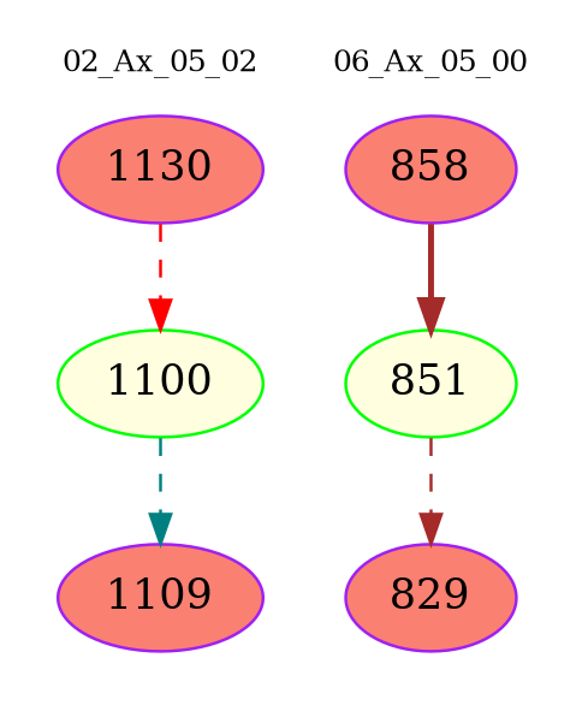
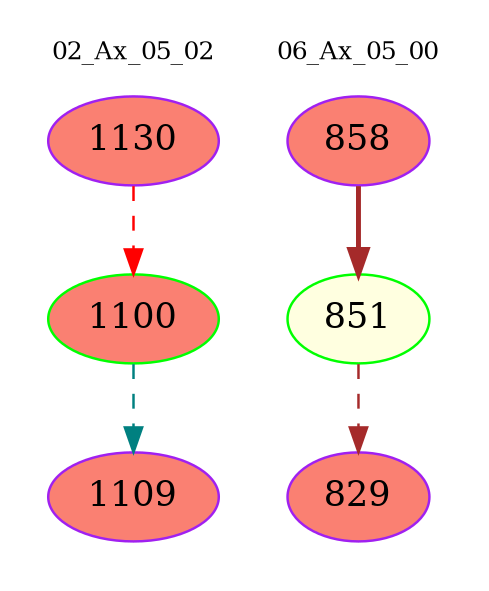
  digraph {
    node [color=purple fillcolor=salmon style=filled]
    edge [color=brown style=dashed]
    n1 [label=1130]
-   n2 [color=green fillcolor=lightyellow label=1100]
+   n2 [color=green label=1100]
    n3 [label=1109]
    n4 [label=858]
    n5 [color=green fillcolor=lightyellow label=851]
    n6 [label=829]
    subgraph cluster_1 {
      color=white
      fontsize=10
      label="02_Ax_05_02"
      n1
      n2
      n3
    }
    subgraph cluster_2 {
      color=white
      fontsize=10
      label="06_Ax_05_00"
      n4
      n5
      n6
    }
    n1 -> n2 [color=red]
    n2 -> n3 [color=teal]
    n4 -> n5 [style=bold]
    n5 -> n6
  }
